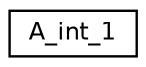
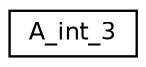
  digraph {
    rankdir=LR
-   n1 [color=black fillcolor=white fontname=Helvetica fontsize=10 height=0.2 label=A_int_1 shape=record style=filled width=0.4]
+   n1 [color=black fillcolor=white fontname=Helvetica fontsize=10 height=0.2 label=A_int_3 shape=record style=filled width=0.4]
  }
